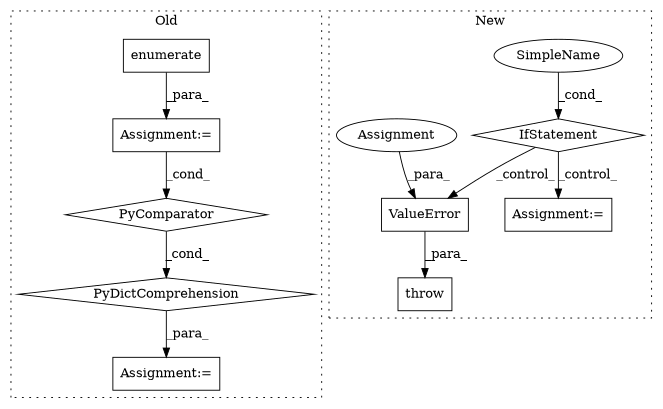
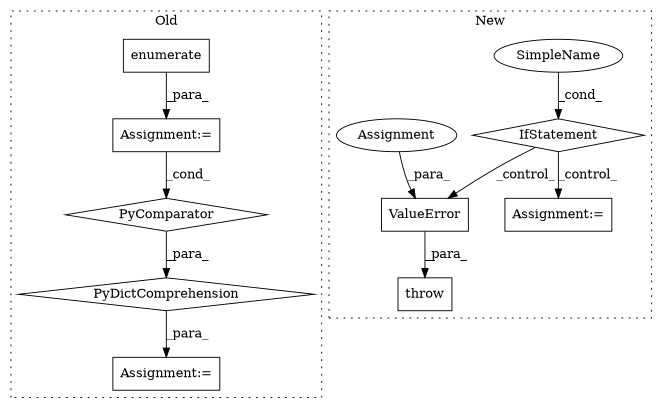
  digraph {
    node [a=7 l=70 s=3222 shape=box]
    n1 [a=32 l="10,1" label=enumerate s="3231,3282"]
    n2 [label="Assignment:="]
    n3 [a=110 l=172 label=PyDictComprehension s=3128 shape=diamond]
    n4 [a=113 label=PyComparator shape=diamond]
    n5 [l=14 label="Assignment:=" s=3114]
    n6 [a=32 l="11,1" label=ValueError s="3336,3384"]
    n7 [a=53 l=6 label=throw s=3330]
    n8 [a=42 label=SimpleName shape=ellipse l="" s=""]
    n9 [a=25 l="4,2" label=IfStatement s="3295,3318" shape=diamond]
    n10 [a=45 l=37 label=Assignment s=3347 shape=ellipse]
    n11 [l=1 label="Assignment:=" s=3416]
    subgraph cluster_1 {
      label=Old
      style=dotted
      n1
      n2
      n3
      n4
      n5
    }
    subgraph cluster_2 {
      label=New
      style=dotted
      n6
      n7
      n8
      n9
      n10
      n11
    }
    n1 -> n2 [label=_para_]
    n2 -> n4 [label=_cond_]
    n3 -> n5 [label=_para_]
-   n4 -> n3 [label=_cond_]
+   n4 -> n3 [label=_para_]
    n6 -> n7 [label=_para_]
    n8 -> n9 [label=_cond_]
    n9 -> n6 [label=_control_]
    n9 -> n11 [label=_control_]
    n10 -> n6 [label=_para_]
  }
